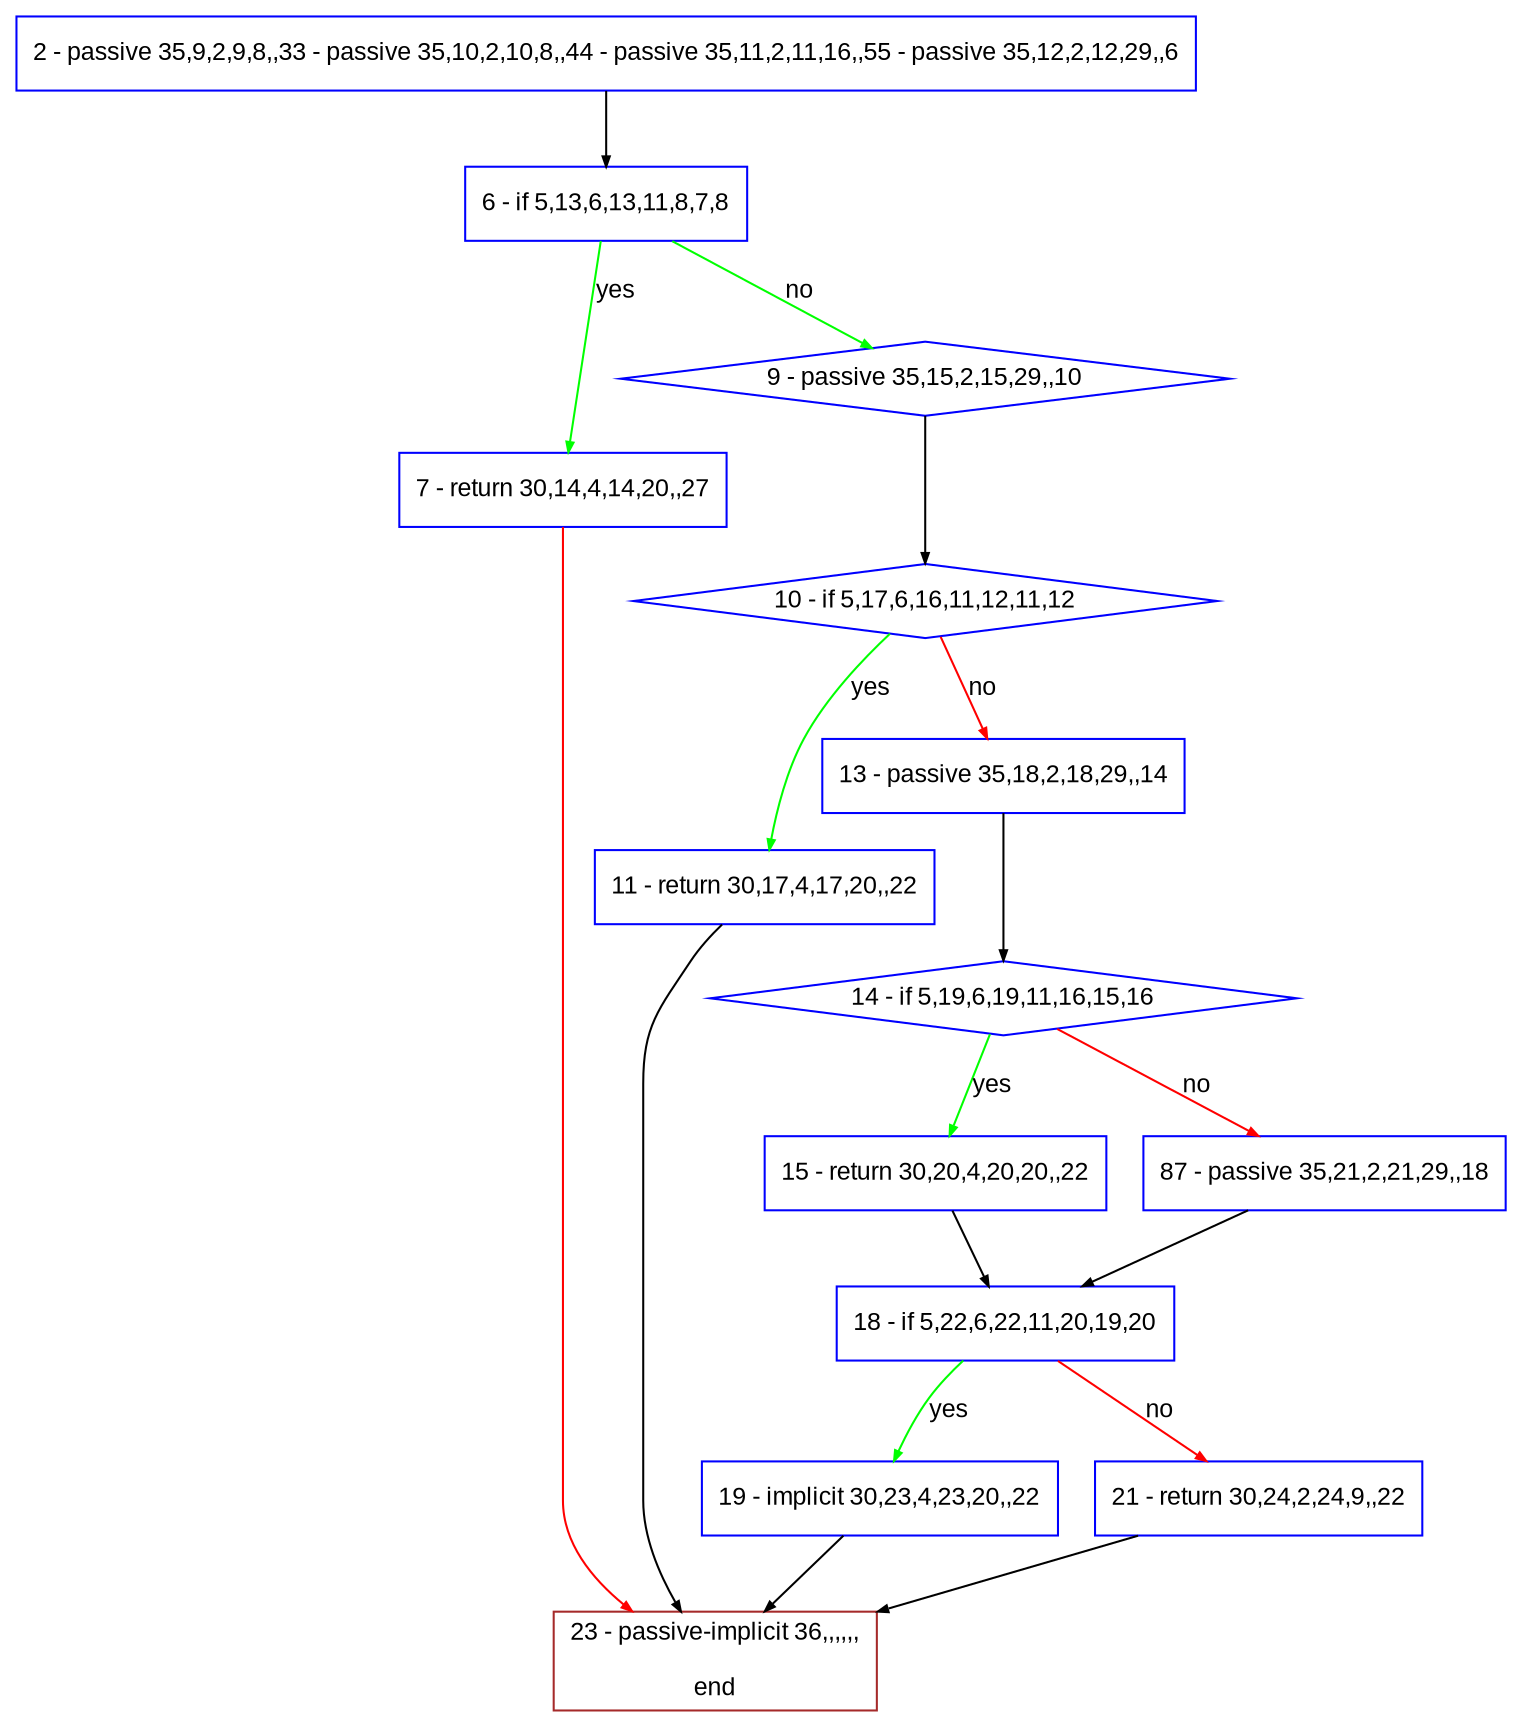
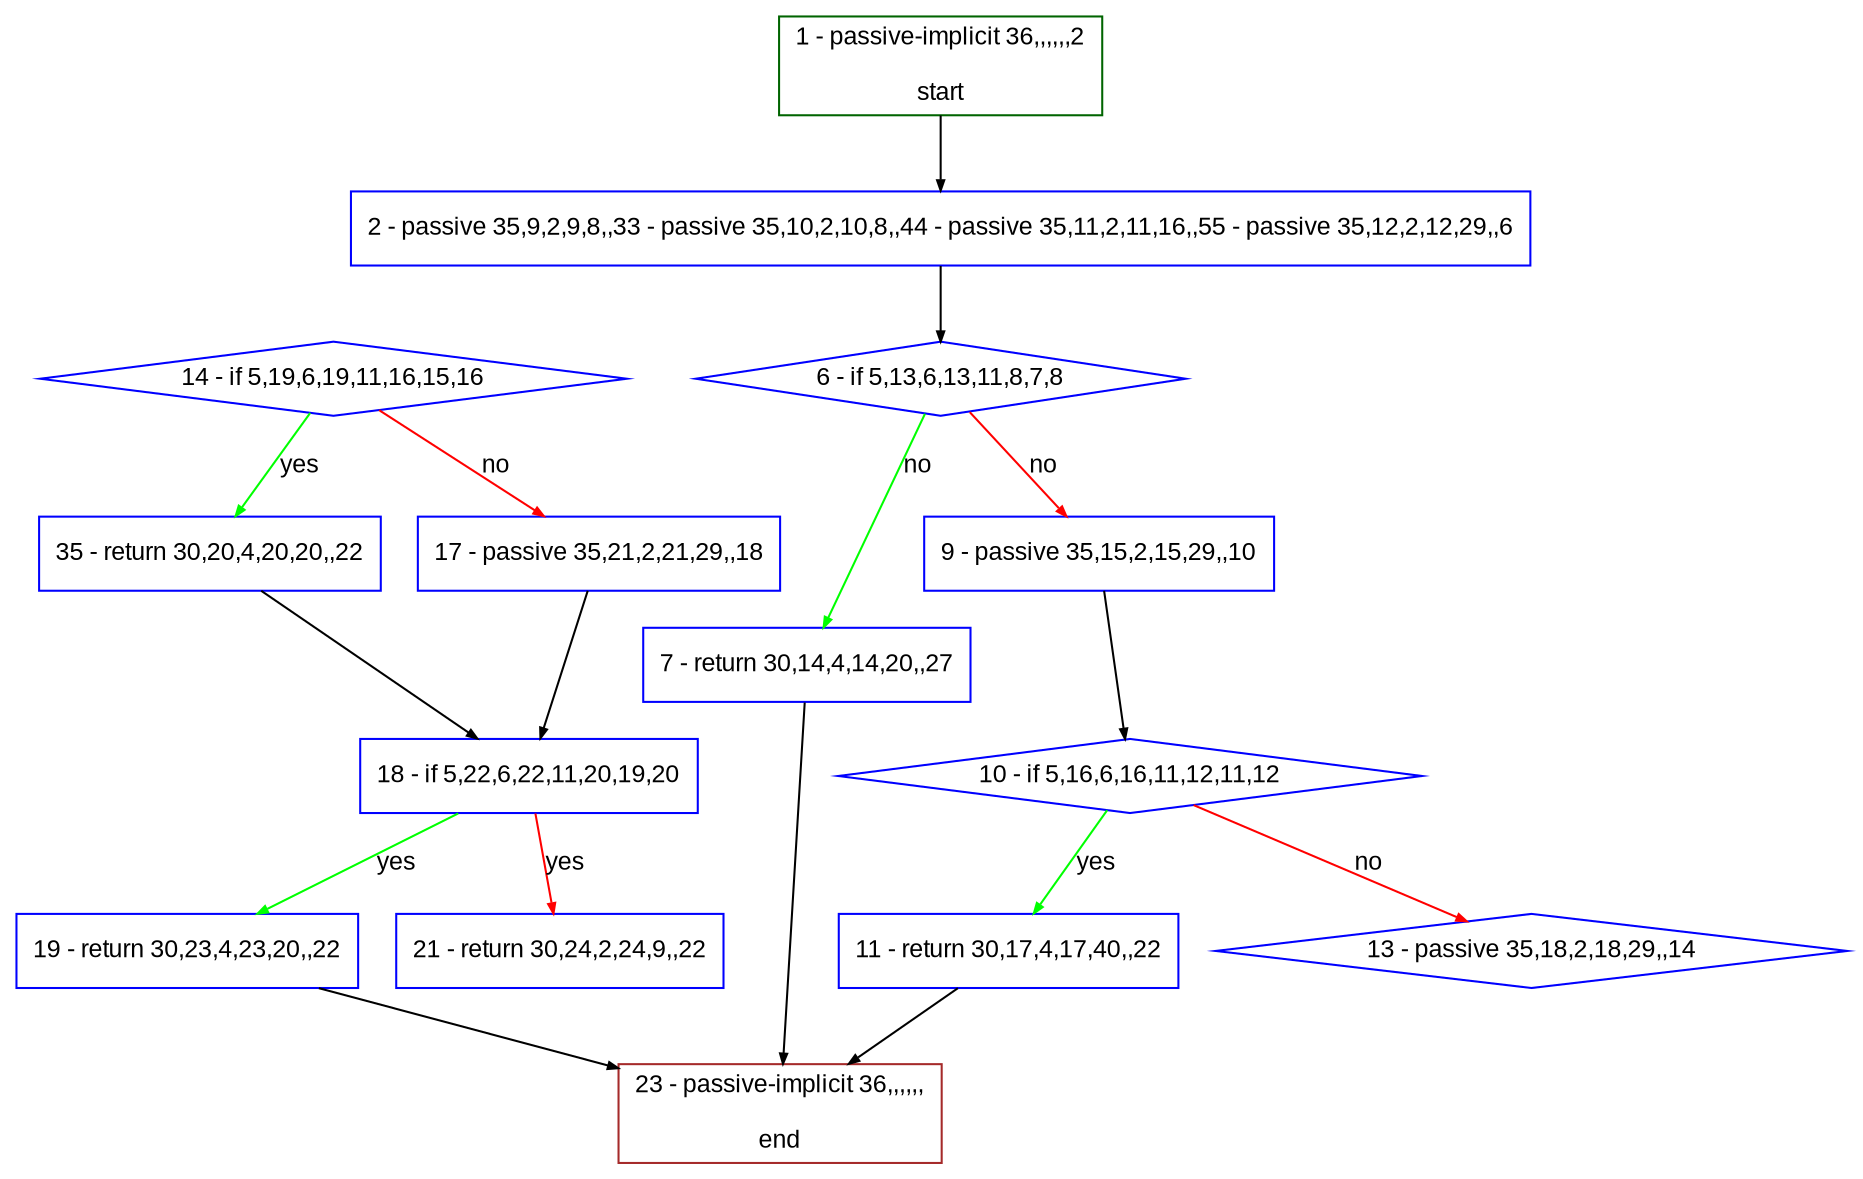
  digraph {
    bgcolor=white
    compound=true
    fillcolor="#FFFFCC"
    fontname=Arial
    fontsize=12
    pack=true
    packmode=clust
    style="rounded,filled"
    node [color="#0000ff" compound=true fillcolor="#ffffff" fixedsize=false fontname=Arial fontsize=12 node_initialized=no shape=box style=filled]
    edge [arrowhead=normal arrowsize=0.5 arrowtail=none color="#000000" compound=true dir=forward fontcolor=black fontname=Arial fontsize=12]
    n1 [label="2 - passive 35,9,2,9,8,,33 - passive 35,10,2,10,8,,44 - passive 35,11,2,11,16,,55 - passive 35,12,2,12,29,,6"]
-   n2 [label="6 - if 5,13,6,13,11,8,7,8"]
+   n2 [label="6 - if 5,13,6,13,11,8,7,8" shape=diamond]
    n3 [label="7 - return 30,14,4,14,20,,27"]
-   n4 [label="9 - passive 35,15,2,15,29,,10" shape=diamond]
+   n4 [label="9 - passive 35,15,2,15,29,,10"]
+   n5 [color="#006400" label="1 - passive-implicit 36,,,,,,2\n\nstart"]
    n6 [color="#a52a2a" label="23 - passive-implicit 36,,,,,,\n\nend"]
-   n7 [label="10 - if 5,17,6,16,11,12,11,12" shape=diamond]
-   n8 [label="11 - return 30,17,4,17,20,,22"]
-   n9 [label="13 - passive 35,18,2,18,29,,14"]
+   n7 [label="10 - if 5,16,6,16,11,12,11,12" shape=diamond]
+   n8 [label="11 - return 30,17,4,17,40,,22"]
+   n9 [label="13 - passive 35,18,2,18,29,,14" shape=diamond]
    n10 [label="14 - if 5,19,6,19,11,16,15,16" shape=diamond]
-   n11 [label="15 - return 30,20,4,20,20,,22"]
-   n12 [label="87 - passive 35,21,2,21,29,,18"]
+   n11 [label="35 - return 30,20,4,20,20,,22"]
+   n12 [label="17 - passive 35,21,2,21,29,,18"]
    n13 [label="18 - if 5,22,6,22,11,20,19,20"]
-   n14 [label="19 - implicit 30,23,4,23,20,,22"]
+   n14 [label="19 - return 30,23,4,23,20,,22"]
    n15 [label="21 - return 30,24,2,24,9,,22"]
    n1 -> n2
-   n2 -> n3 [color="#00ff00" label=yes]
-   n2 -> n4 [color="#00ff00" label=no]
-   n3 -> n6 [color="#ff0000"]
+   n2 -> n3 [color="#00ff00" label=no]
+   n2 -> n4 [color="#ff0000" label=no]
+   n3 -> n6
    n4 -> n7
+   n5 -> n1
    n7 -> n8 [color="#00ff00" label=yes]
    n7 -> n9 [color="#ff0000" label=no]
    n8 -> n6
-   n9 -> n10
    n10 -> n11 [color="#00ff00" label=yes]
    n10 -> n12 [color="#ff0000" label=no]
    n11 -> n13
    n12 -> n13
    n13 -> n14 [color="#00ff00" label=yes]
-   n13 -> n15 [color="#ff0000" label=no]
+   n13 -> n15 [color="#ff0000" label=yes]
    n14 -> n6
-   n15 -> n6
  }
